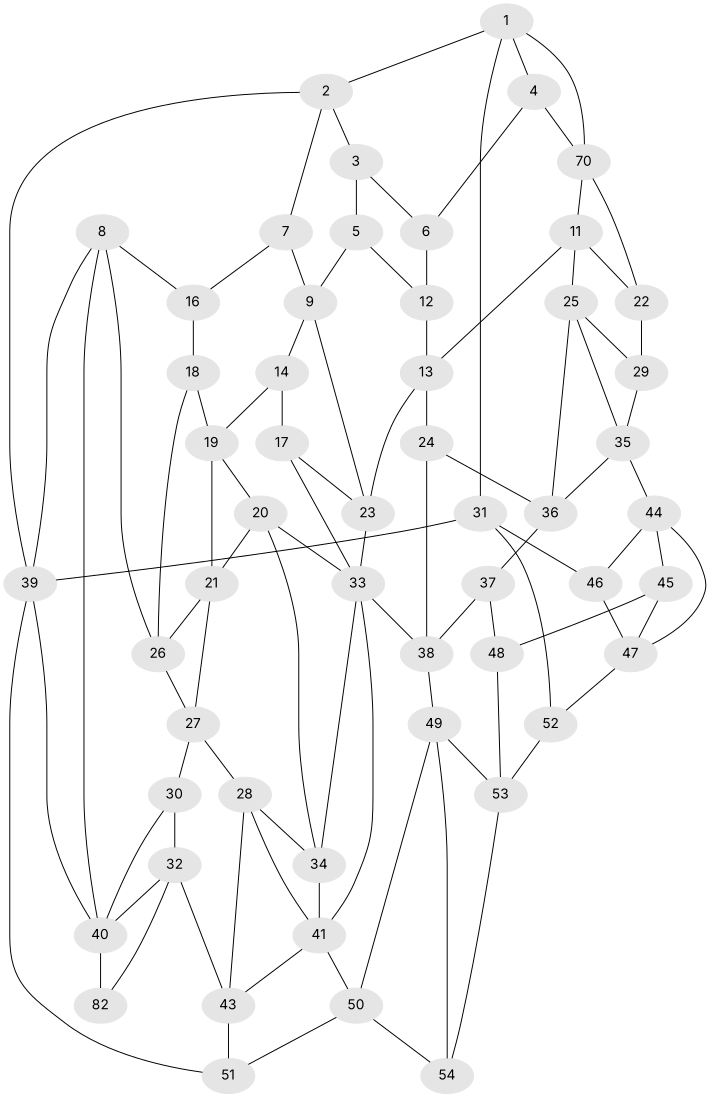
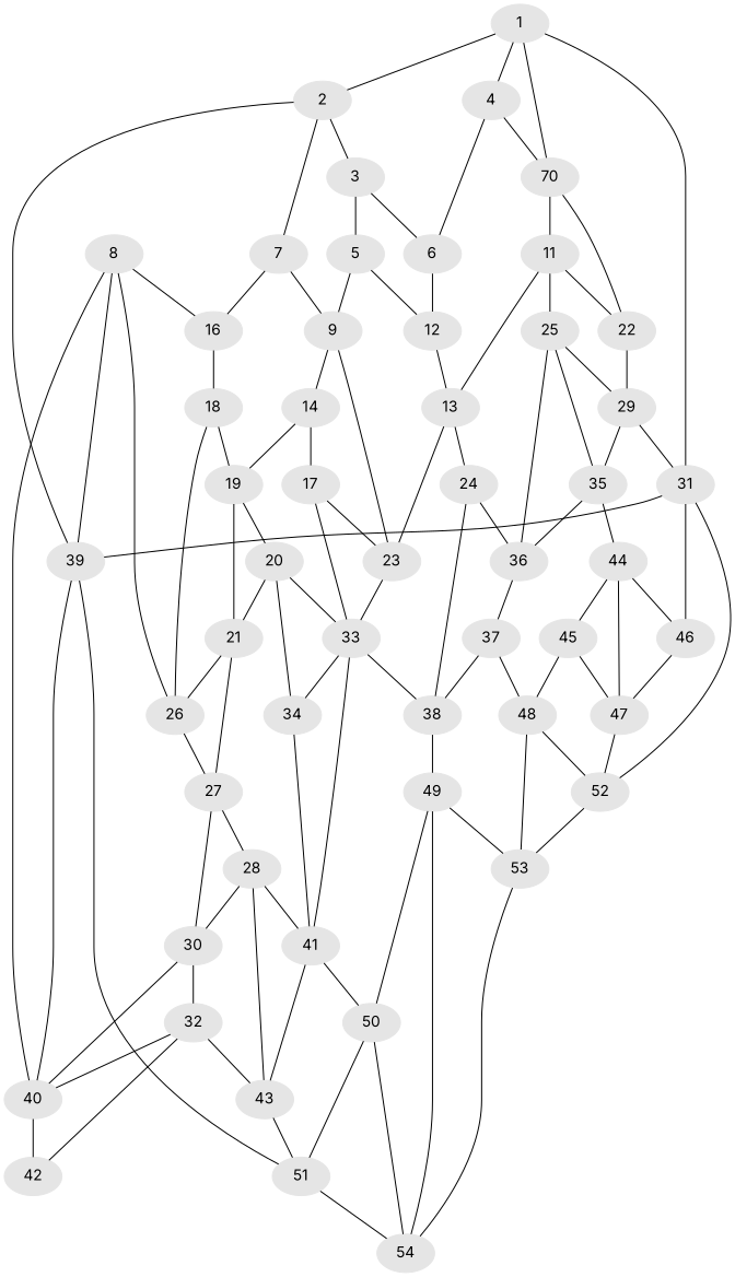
  graph {
    fontname=Inter
    node [color=gray90 fontname=Inter style=filled]
    edge [fontname=Inter weight=1.0]
    1
    2
    4
    n4 [label=70]
    31
    3
    7
    39
    6
    11
    22
    46
    52
    5
    9
    16
    40
    51
    12
    14
    23
    13
    18
    8
    26
    27
-   42 [label=82]
+   42
    17
    19
    33
    25
    29
    24
    36
    35
    38
    20
    21
    34
    41
    28
    30
    37
    49
    44
    43
    32
    50
    47
    53
    45
    48
    54
    1 -- 2
    1 -- 4
    1 -- n4
    1 -- 31
    2 -- 3
    2 -- 7
    2 -- 39
    4 -- n4
    4 -- 6
    n4 -- 11
    n4 -- 22
    31 -- 39
    31 -- 46
    31 -- 52
    3 -- 6
    3 -- 5
    7 -- 9
    7 -- 16
    39 -- 40
    39 -- 51
    6 -- 12 [weight=2.0]
    11 -- 22
    11 -- 13
    11 -- 25
    22 -- 29
    46 -- 47
    52 -- 53
    5 -- 9
    5 -- 12
    9 -- 14
    9 -- 23
    16 -- 18
    40 -- 42 [weight=2.0]
+   51 -- 54
    12 -- 13
    14 -- 17
    14 -- 19
    23 -- 33
    13 -- 23
    13 -- 24
    18 -- 26
    18 -- 19
    8 -- 39
    8 -- 16
    8 -- 40
    8 -- 26
    26 -- 27
    27 -- 28
    27 -- 30
    17 -- 23
    17 -- 33
    19 -- 20
    19 -- 21
    33 -- 38
    33 -- 34
    33 -- 41
    25 -- 29
    25 -- 36
    25 -- 35
+   29 -- 31
    29 -- 35
    24 -- 36
    24 -- 38
    36 -- 37
    35 -- 36
    35 -- 44
    38 -- 49
    20 -- 33
    20 -- 21
    20 -- 34
    21 -- 26
    21 -- 27
    34 -- 41
    41 -- 43
    41 -- 50
-   28 -- 34
+   28 -- 30
    28 -- 41
    28 -- 43
    30 -- 40
    30 -- 32
    37 -- 38
    37 -- 48
    49 -- 50
    49 -- 53
    49 -- 54
    44 -- 46
    44 -- 47
    44 -- 45
    43 -- 51
    32 -- 40
    32 -- 42
    32 -- 43
    50 -- 51
    50 -- 54
    47 -- 52
    53 -- 54
    45 -- 47
    45 -- 48
+   48 -- 52
    48 -- 53
  }
